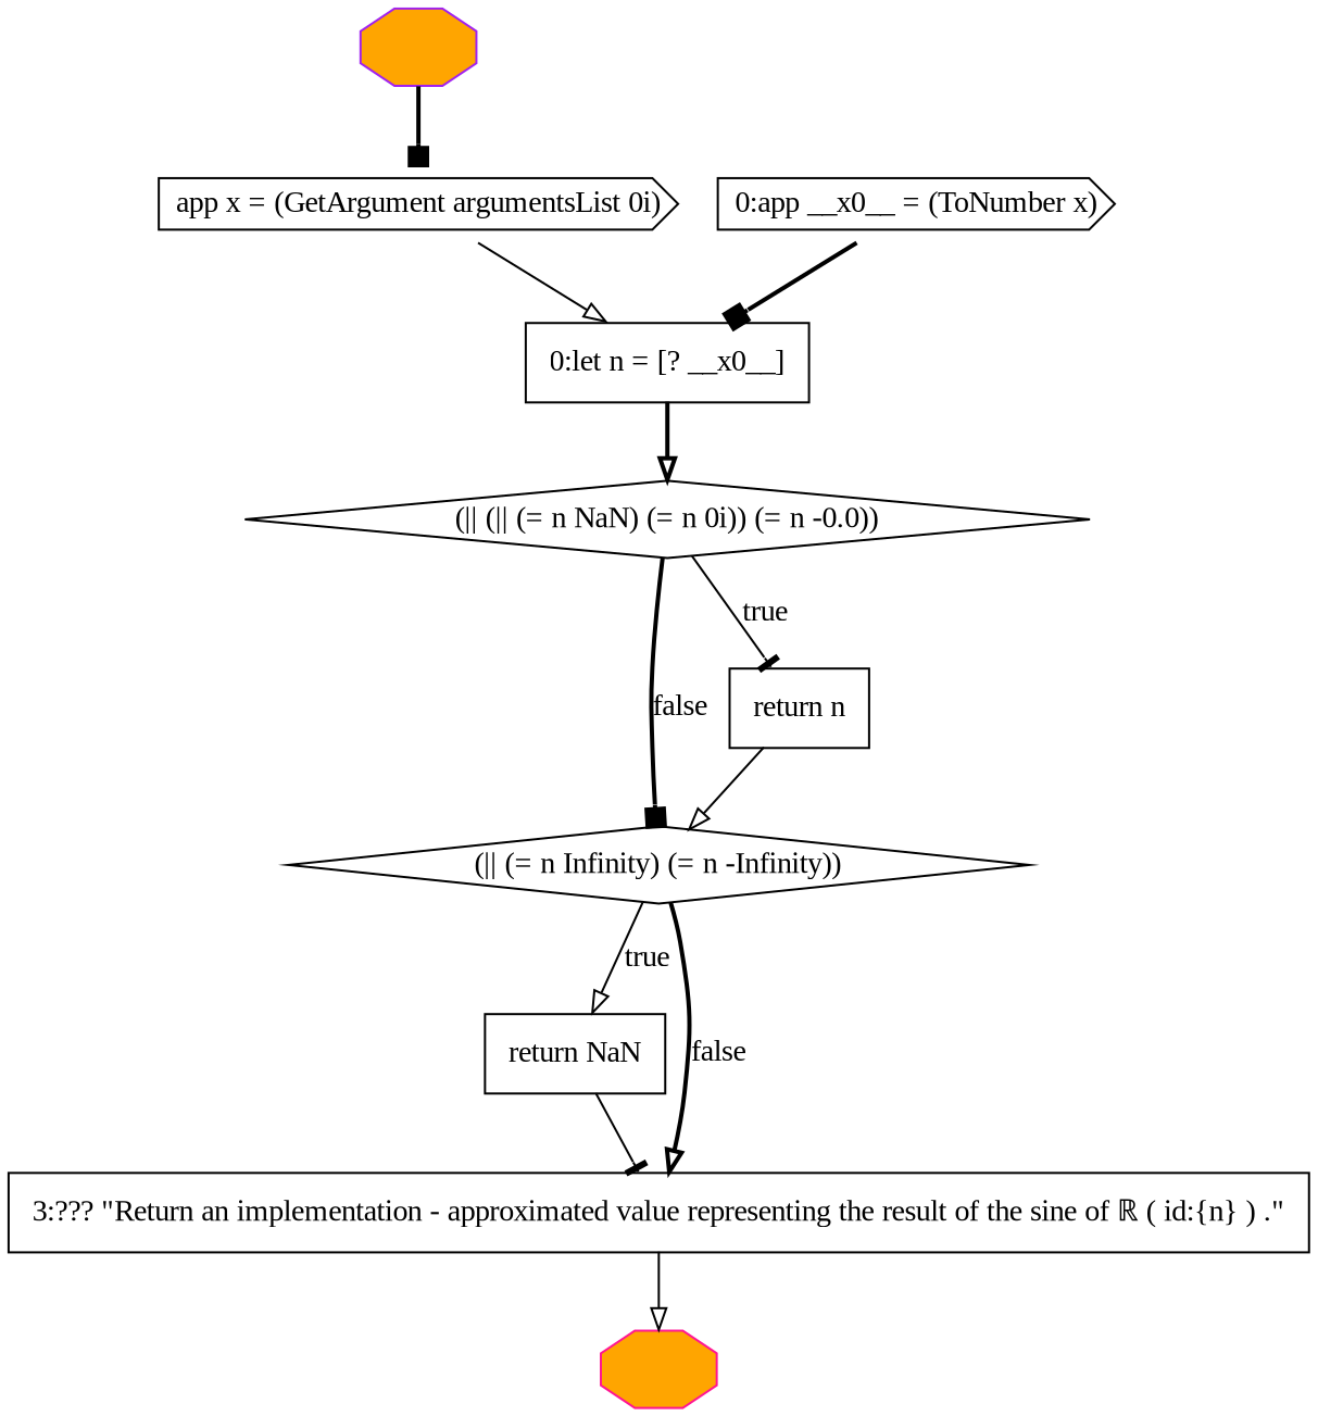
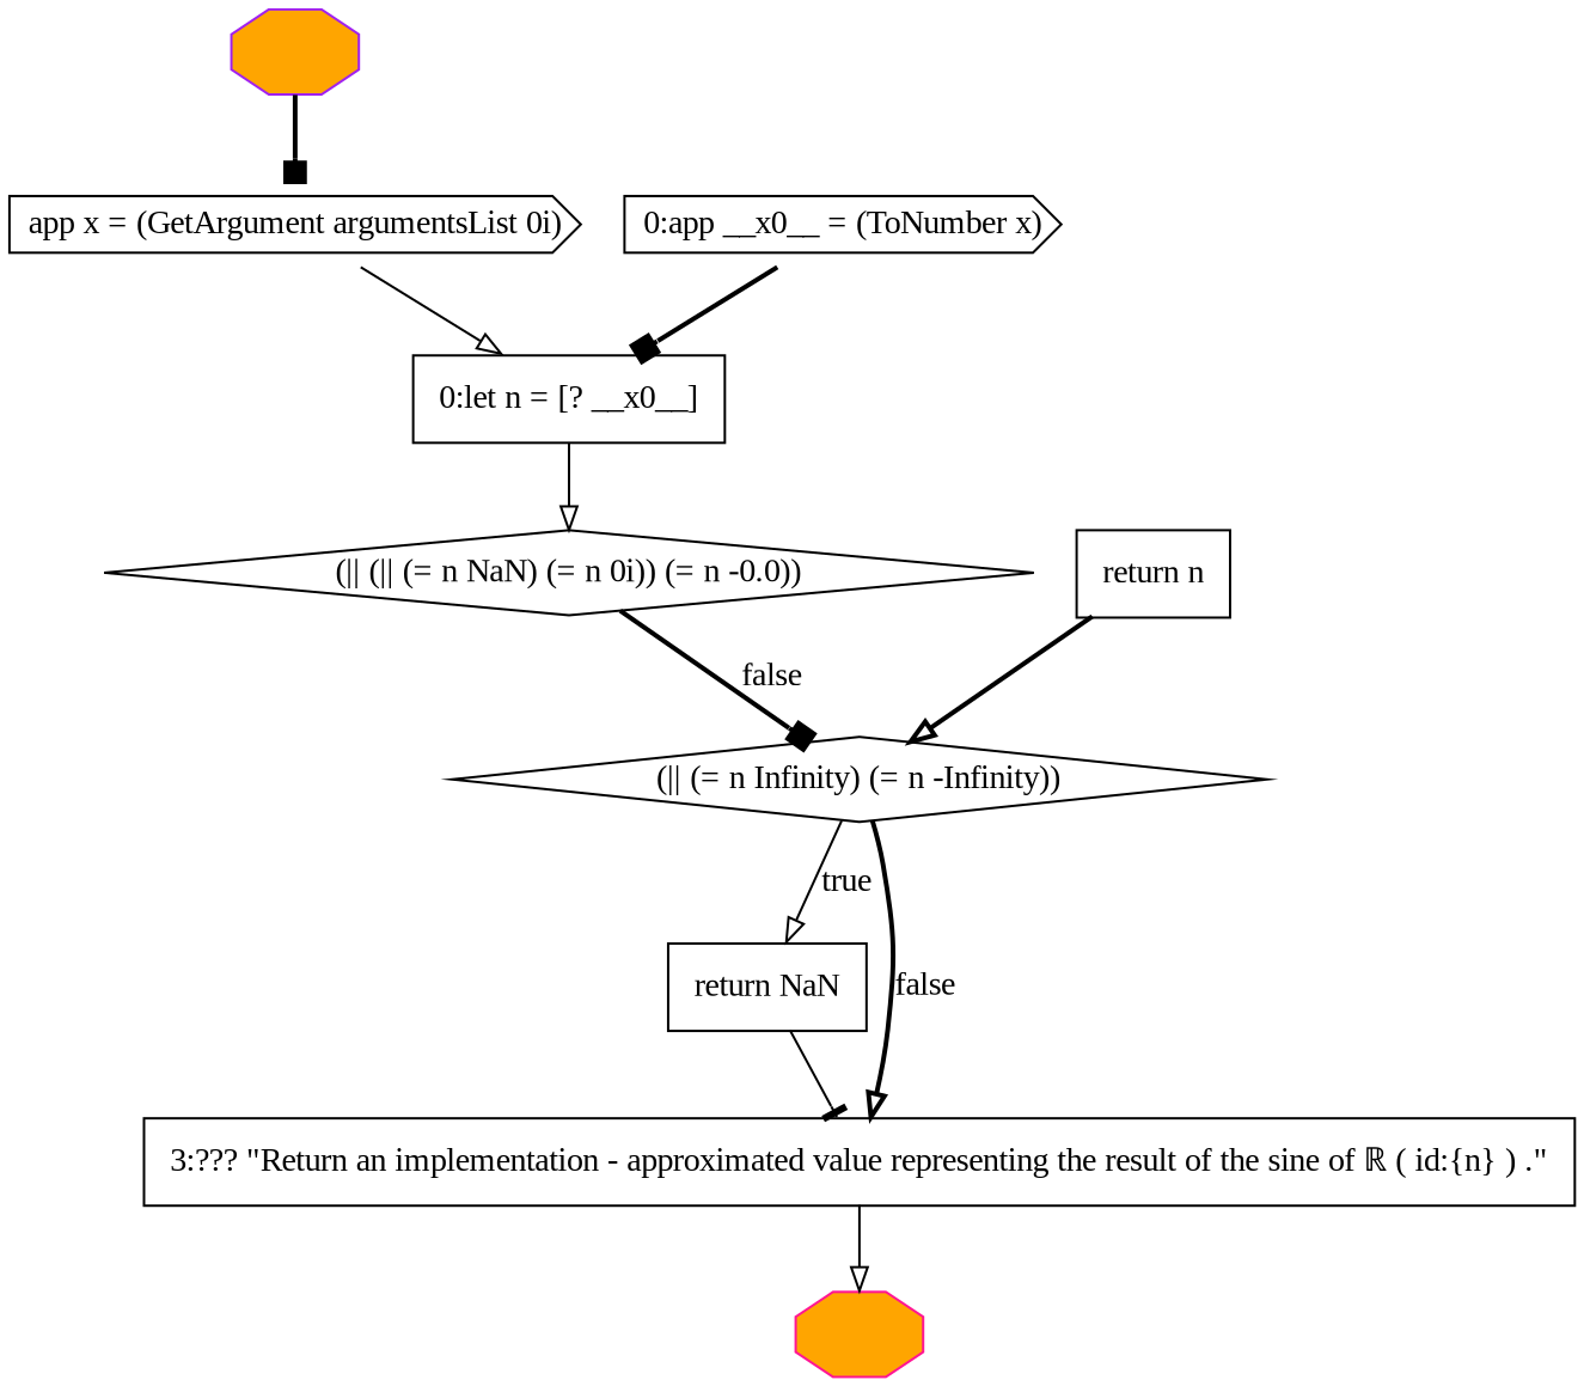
  digraph {
    fontname="Liberation Serif"
    node [color=black fillcolor=white fontname="Liberation Serif" shape=none style=filled]
    edge [arrowhead=onormal color=black fontname="Liberation Serif" style=bold]
    n1 [label=<<font color="black">     <table border="0" cellborder="1" cellspacing="0" cellpadding="10">       <tr><td align="left">return NaN</td></tr>     </table>   </font>> margin=0]
    n2 [label=<<font color="black">     <table border="0" cellborder="1" cellspacing="0" cellpadding="10">       <tr><td align="left">3:??? &quot;Return an implementation - approximated value representing the result of the sine of ℝ ( id:{n} ) .&quot;</td></tr>     </table>   </font>> margin=0]
    n3 [color=deeppink fillcolor=orange label=" " shape=octagon]
    n4 [label=<<font color="black">(|| (|| (= n NaN) (= n 0i)) (= n -0.0))</font>> shape=diamond]
    n5 [label=<<font color="black">(|| (= n Infinity) (= n -Infinity))</font>> shape=diamond]
    n6 [label=<<font color="black">     <table border="0" cellborder="1" cellspacing="0" cellpadding="10">       <tr><td align="left">return n</td></tr>     </table>   </font>> margin=0]
    n7 [color=purple fillcolor=orange label=" " shape=octagon]
    n8 [label=<<font color="black">app x = (GetArgument argumentsList 0i)</font>> shape=cds]
    n9 [label=<<font color="black">     <table border="0" cellborder="1" cellspacing="0" cellpadding="10">       <tr><td align="left">0:let n = [? __x0__]</td></tr>     </table>   </font>> margin=0]
    n10 [label=<<font color="black">0:app __x0__ = (ToNumber x)</font>> shape=cds]
    n1 -> n2 [arrowhead=tee style=solid]
    n2 -> n3 [style=solid]
    n4 -> n5 [arrowhead=box label=<<font color="black">false</font>>]
-   n4 -> n6 [arrowhead=tee label=<<font color="black">true</font>> style=solid]
    n5 -> n1 [label=<<font color="black">true</font>> style=solid]
    n5 -> n2 [label=<<font color="black">false</font>>]
-   n6 -> n5 [style=solid]
+   n6 -> n5
    n7 -> n8 [arrowhead=box]
    n8 -> n9 [style=solid]
-   n9 -> n4
+   n9 -> n4 [style=solid]
    n10 -> n9 [arrowhead=box]
  }
